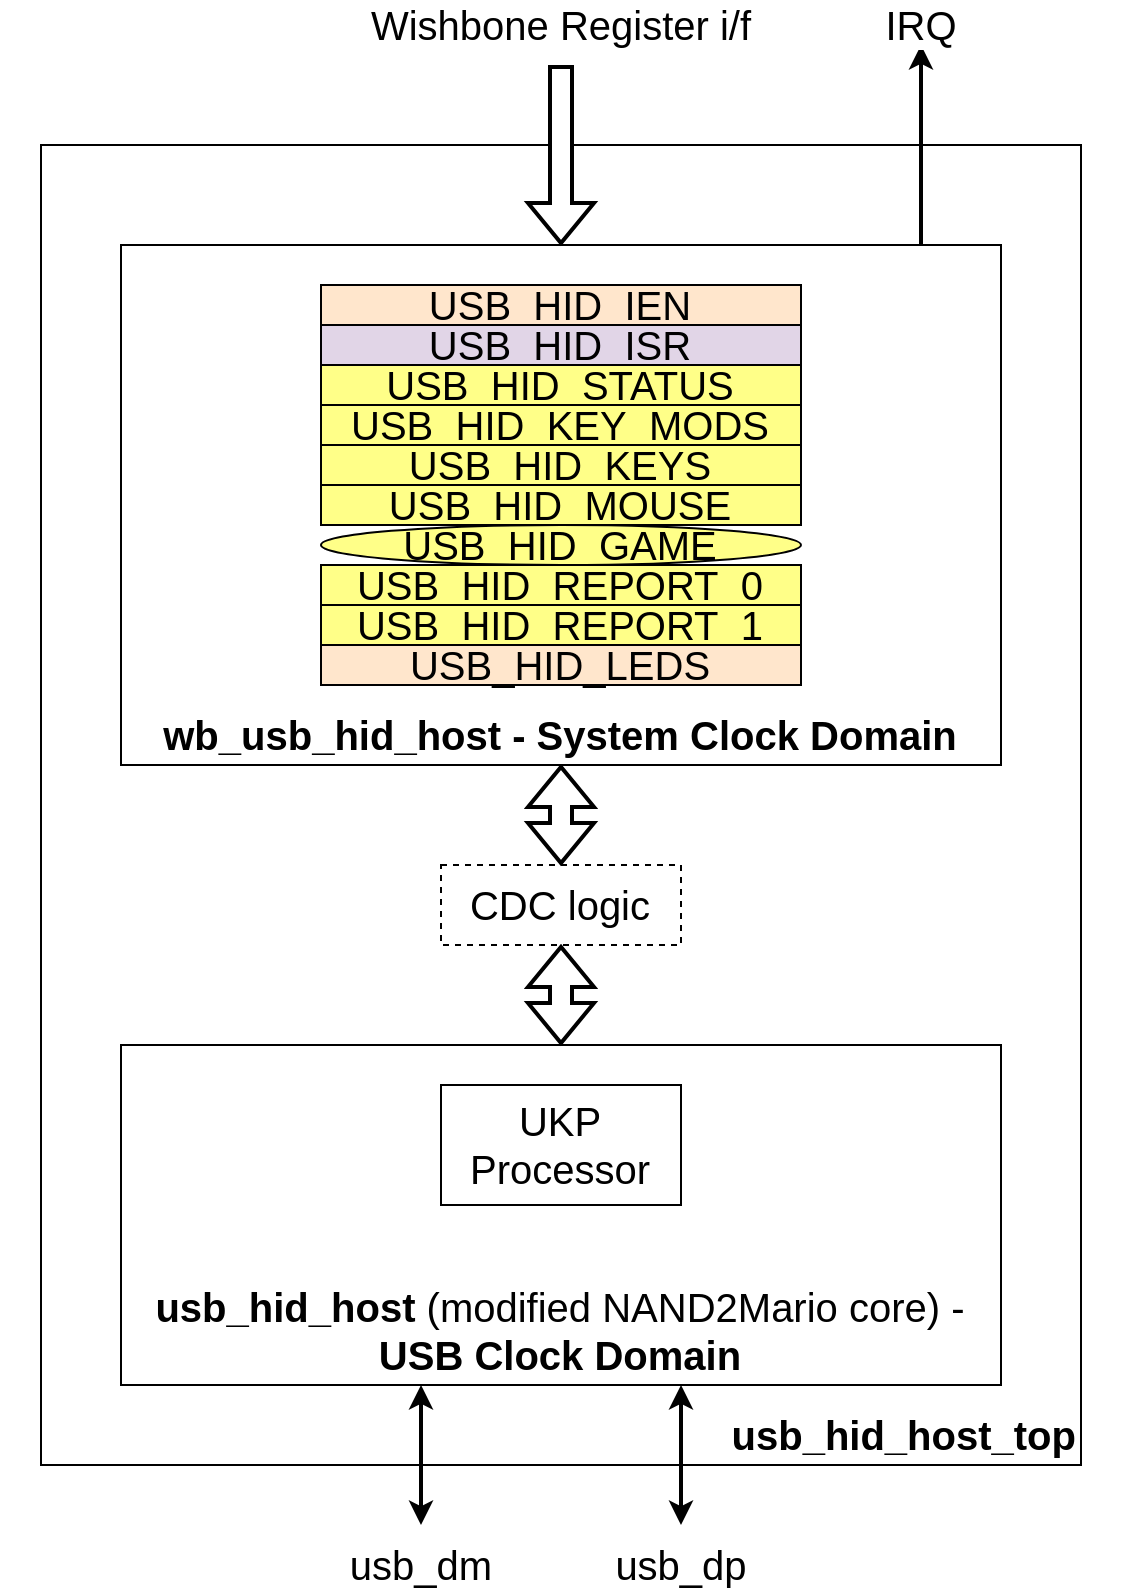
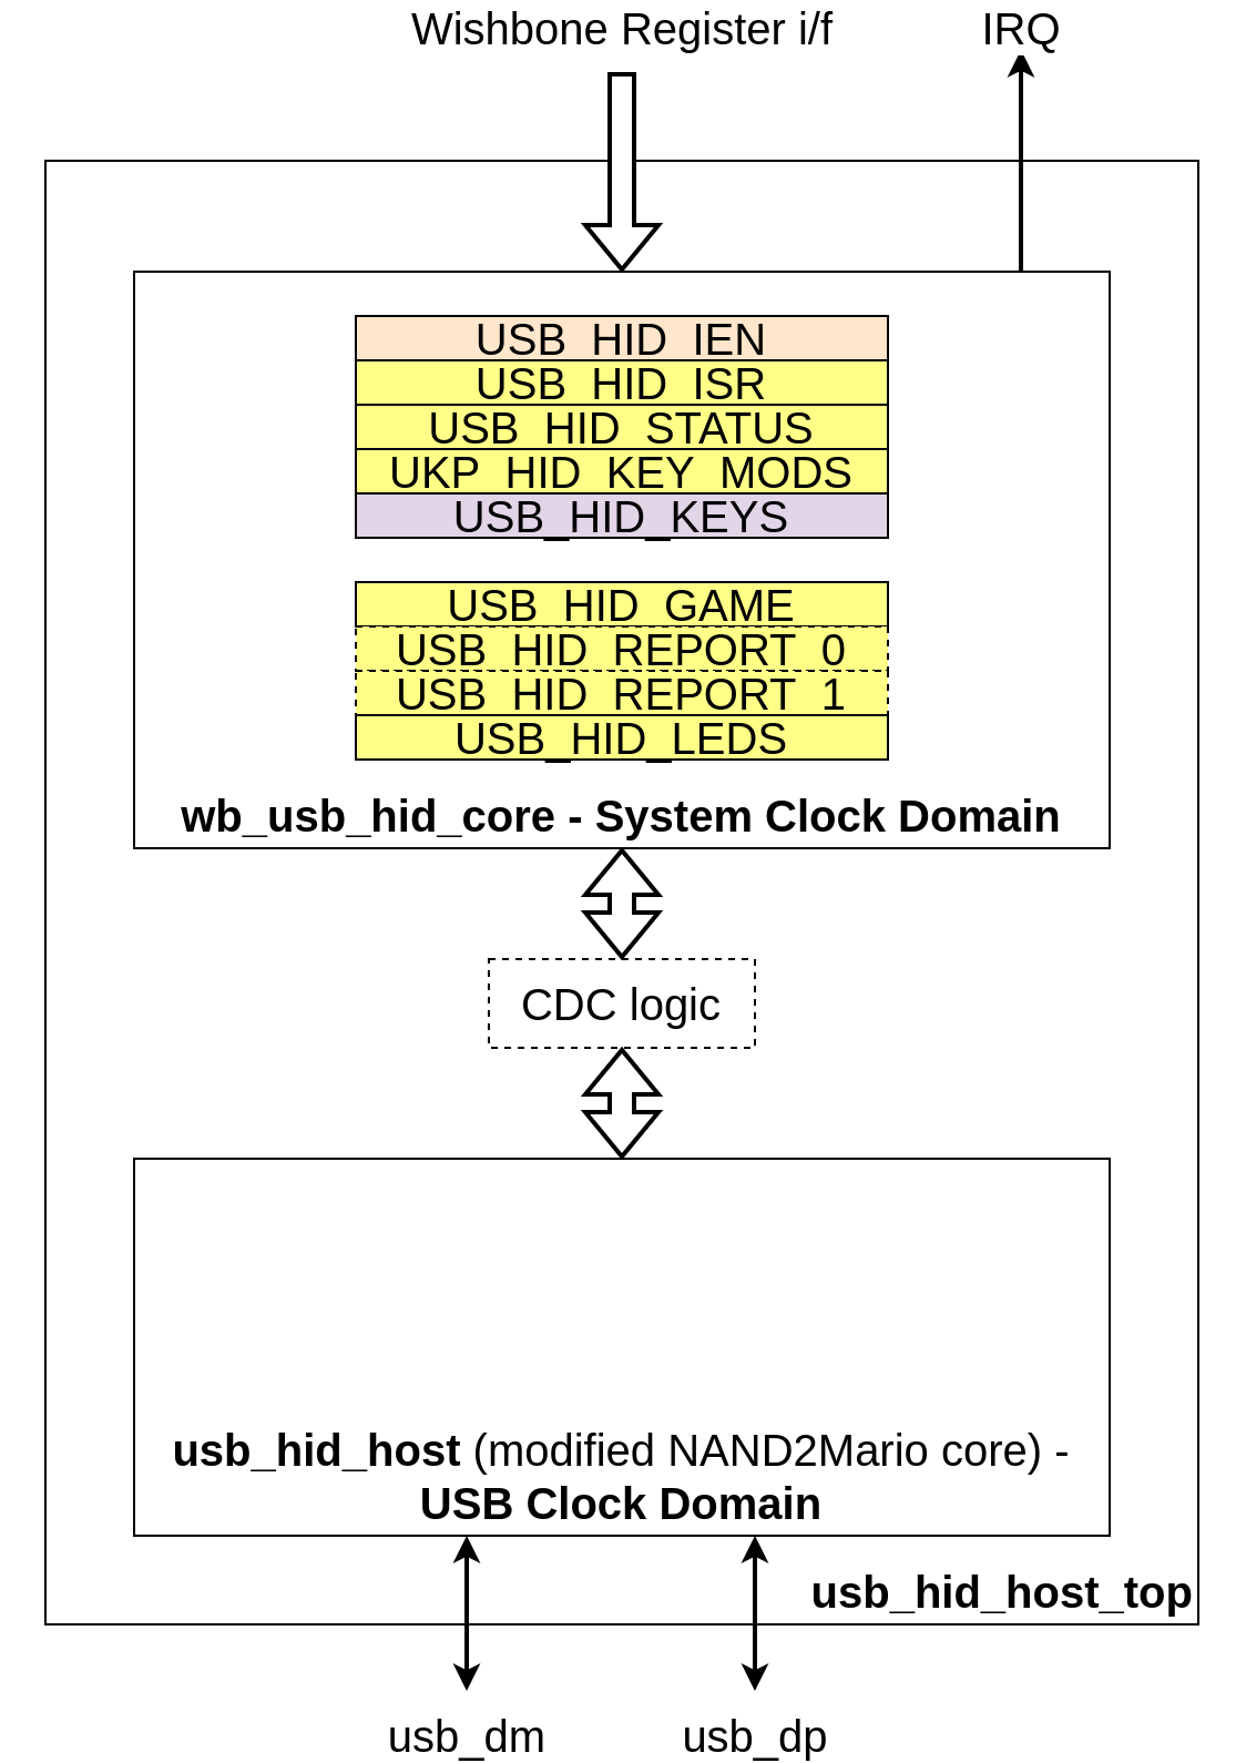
  <mxCell id="0" />
  <mxCell id="1" parent="0" />
  <mxCell id="2" value="usb_hid_host_top" style="rounded=0;whiteSpace=wrap;html=1;fontSize=20;strokeWidth=1;verticalAlign=bottom;align=right;fontStyle=1" parent="1" vertex="1"><mxGeometry x="20" width="520" height="660" as="geometry" y="70" /></mxCell>
- <mxCell id="3" value="wb_usb_hid_host - System Clock Domain" style="rounded=0;whiteSpace=wrap;html=1;fontSize=20;strokeWidth=1;verticalAlign=bottom;align=center;fontStyle=1" parent="1" vertex="1"><mxGeometry x="60" y="120" width="440" height="260" as="geometry" /></mxCell>
+ <mxCell id="3" value="wb_usb_hid_core - System Clock Domain" style="rounded=0;whiteSpace=wrap;html=1;fontSize=20;strokeWidth=1;verticalAlign=bottom;align=center;fontStyle=1" parent="1" vertex="1"><mxGeometry x="60" y="120" width="440" height="260" as="geometry" /></mxCell>
  <mxCell id="4" value="&lt;b&gt;usb_hid_host&amp;nbsp;&lt;/b&gt;(modified NAND2Mario core) -&lt;br&gt;&lt;b&gt;USB Clock Domain&lt;/b&gt;" style="rounded=0;whiteSpace=wrap;html=1;fontSize=20;strokeWidth=1;verticalAlign=bottom;" parent="1" vertex="1"><mxGeometry x="60" y="520" width="440" height="170" as="geometry" /></mxCell>
  <mxCell id="5" value="CDC logic" style="rounded=0;whiteSpace=wrap;html=1;fontSize=20;strokeWidth=1;dashed=1;" parent="1" vertex="1"><mxGeometry x="220" y="430" width="120" height="40" as="geometry" /></mxCell>
  <mxCell id="6" value="" style="shape=flexArrow;endArrow=classic;startArrow=classic;html=1;rounded=0;fontSize=20;strokeWidth=2;" parent="1" source="5" target="3" edge="1"><mxGeometry width="100" height="100" relative="1" as="geometry"><mxPoint x="10" y="570" as="sourcePoint" /><mxPoint x="110" y="470" as="targetPoint" /></mxGeometry></mxCell>
  <mxCell id="7" value="" style="shape=flexArrow;endArrow=classic;startArrow=classic;html=1;rounded=0;fontSize=20;strokeWidth=2;" parent="1" source="4" target="5" edge="1"><mxGeometry width="100" height="100" relative="1" as="geometry"><mxPoint x="10" y="630" as="sourcePoint" /><mxPoint x="110" y="530" as="targetPoint" /></mxGeometry></mxCell>
  <mxCell id="8" value="Wishbone Register i/f" style="shape=flexArrow;endArrow=classic;html=1;rounded=0;fontSize=20;strokeWidth=2;fillColor=default;" parent="1" target="3" edge="1"><mxGeometry x="-1" y="-20" width="50" height="50" relative="1" as="geometry"><mxPoint x="280" y="30" as="sourcePoint" /><mxPoint x="290" y="110" as="targetPoint" /><mxPoint x="20" y="-20" as="offset" /></mxGeometry></mxCell>
  <mxCell id="9" value="USB_HID_IEN" style="rounded=0;whiteSpace=wrap;html=1;fontSize=20;strokeColor=#000000;strokeWidth=1;fillColor=#ffe6cc;" parent="1" vertex="1"><mxGeometry x="160" y="140" width="240" height="20" as="geometry" /></mxCell>
- <mxCell id="10" value="USB_HID_ISR" style="rounded=0;whiteSpace=wrap;html=1;fontSize=20;strokeColor=#000000;strokeWidth=1;fillColor=#e1d5e7;" parent="1" vertex="1"><mxGeometry x="160" y="160" width="240" height="20" as="geometry" /></mxCell>
+ <mxCell id="10" value="USB_HID_ISR" style="rounded=0;whiteSpace=wrap;html=1;fontSize=20;strokeColor=#000000;strokeWidth=1;fillColor=#FFFF88;" parent="1" vertex="1"><mxGeometry x="160" y="160" width="240" height="20" as="geometry" /></mxCell>
  <mxCell id="11" value="USB_HID_STATUS" style="rounded=0;whiteSpace=wrap;html=1;fontSize=20;strokeColor=#000000;strokeWidth=1;fillColor=#FFFF88;" parent="1" vertex="1"><mxGeometry x="160" y="180" width="240" height="20" as="geometry" /></mxCell>
- <mxCell id="12" value="USB_HID_KEY_MODS" style="rounded=0;whiteSpace=wrap;html=1;fontSize=20;strokeColor=#000000;strokeWidth=1;fillColor=#FFFF88;" parent="1" vertex="1"><mxGeometry x="160" y="200" width="240" height="20" as="geometry" /></mxCell>
- <mxCell id="13" value="USB_HID_KEYS" style="rounded=0;whiteSpace=wrap;html=1;fontSize=20;strokeColor=#000000;strokeWidth=1;fillColor=#FFFF88;" parent="1" vertex="1"><mxGeometry x="160" y="220" width="240" height="20" as="geometry" /></mxCell>
- <mxCell id="14" value="USB_HID_MOUSE" style="rounded=0;whiteSpace=wrap;html=1;fontSize=20;strokeColor=#000000;strokeWidth=1;fillColor=#FFFF88;" parent="1" vertex="1"><mxGeometry x="160" y="240" width="240" height="20" as="geometry" /></mxCell>
- <mxCell id="15" value="USB_HID_GAME" style="ellipse;whiteSpace=wrap;html=1;fontSize=20;strokeColor=#000000;strokeWidth=1;fillColor=#FFFF88;" parent="1" vertex="1"><mxGeometry x="160" y="260" width="240" height="20" as="geometry" /></mxCell>
- <mxCell id="16" value="USB_HID_REPORT_0" style="rounded=0;whiteSpace=wrap;html=1;fontSize=20;strokeColor=#000000;strokeWidth=1;fillColor=#FFFF88;" parent="1" vertex="1"><mxGeometry x="160" y="280" width="240" height="20" as="geometry" /></mxCell>
- <mxCell id="17" value="USB_HID_REPORT_1" style="rounded=0;whiteSpace=wrap;html=1;fontSize=20;strokeColor=#000000;strokeWidth=1;fillColor=#FFFF88;" parent="1" vertex="1"><mxGeometry x="160" y="300" width="240" height="20" as="geometry" /></mxCell>
- <mxCell id="18" value="USB_HID_LEDS" style="rounded=0;whiteSpace=wrap;html=1;fontSize=20;strokeColor=#000000;strokeWidth=1;fillColor=#ffe6cc;" parent="1" vertex="1"><mxGeometry x="160" y="320" width="240" height="20" as="geometry" /></mxCell>
+ <mxCell id="12" value="UKP_HID_KEY_MODS" style="rounded=0;whiteSpace=wrap;html=1;fontSize=20;strokeColor=#000000;strokeWidth=1;fillColor=#FFFF88;" parent="1" vertex="1"><mxGeometry x="160" y="200" width="240" height="20" as="geometry" /></mxCell>
+ <mxCell id="13" value="USB_HID_KEYS" style="rounded=0;whiteSpace=wrap;html=1;fontSize=20;strokeColor=#000000;strokeWidth=1;fillColor=#e1d5e7;" parent="1" vertex="1"><mxGeometry x="160" y="220" width="240" height="20" as="geometry" /></mxCell>
+ <mxCell id="15" value="USB_HID_GAME" style="rounded=0;whiteSpace=wrap;html=1;fontSize=20;strokeColor=#000000;strokeWidth=1;fillColor=#FFFF88;" parent="1" vertex="1"><mxGeometry x="160" y="260" width="240" height="20" as="geometry" /></mxCell>
+ <mxCell id="16" value="USB_HID_REPORT_0" style="rounded=0;whiteSpace=wrap;html=1;fontSize=20;strokeColor=#000000;strokeWidth=1;fillColor=#FFFF88;dashed=1;" parent="1" vertex="1"><mxGeometry x="160" y="280" width="240" height="20" as="geometry" /></mxCell>
+ <mxCell id="17" value="USB_HID_REPORT_1" style="rounded=0;whiteSpace=wrap;html=1;fontSize=20;strokeColor=#000000;strokeWidth=1;fillColor=#FFFF88;dashed=1;" parent="1" vertex="1"><mxGeometry x="160" y="300" width="240" height="20" as="geometry" /></mxCell>
+ <mxCell id="18" value="USB_HID_LEDS" style="rounded=0;whiteSpace=wrap;html=1;fontSize=20;strokeColor=#000000;strokeWidth=1;fillColor=#FFFF88;" parent="1" vertex="1"><mxGeometry x="160" y="320" width="240" height="20" as="geometry" /></mxCell>
  <mxCell id="19" value="IRQ" style="endArrow=classic;html=1;rounded=0;fontSize=20;strokeWidth=2;fillColor=default;edgeStyle=orthogonalEdgeStyle;" parent="1" source="3" edge="1"><mxGeometry x="1" y="10" width="50" height="50" relative="1" as="geometry"><mxPoint x="440" y="-110" as="sourcePoint" /><mxPoint x="460" y="20" as="targetPoint" /><Array as="points"><mxPoint x="460" y="40" /><mxPoint x="460" y="40" /></Array><mxPoint x="10" y="-10" as="offset" /></mxGeometry></mxCell>
  <mxCell id="20" value="usb_dm" style="endArrow=classic;startArrow=classic;html=1;rounded=0;fontSize=20;strokeWidth=2;fillColor=default;edgeStyle=orthogonalEdgeStyle;" parent="1" target="4" edge="1"><mxGeometry x="-1" y="-20" width="50" height="50" relative="1" as="geometry"><mxPoint x="210" y="760" as="sourcePoint" /><mxPoint x="260" y="630" as="targetPoint" /><Array as="points"><mxPoint x="210" y="610" /><mxPoint x="210" y="610" /></Array><mxPoint x="-20" y="20" as="offset" /></mxGeometry></mxCell>
- <mxCell id="21" value="UKP&lt;br&gt;Processor" style="rounded=0;whiteSpace=wrap;html=1;fontSize=20;strokeWidth=1;" parent="1" vertex="1"><mxGeometry x="220" y="540" width="120" height="60" as="geometry" /></mxCell>
  <mxCell id="22" value="usb_dp" style="endArrow=classic;startArrow=classic;html=1;rounded=0;fontSize=20;strokeWidth=2;fillColor=default;edgeStyle=orthogonalEdgeStyle;" parent="1" target="4" edge="1"><mxGeometry x="-1" y="-20" width="50" height="50" relative="1" as="geometry"><mxPoint x="340" y="760" as="sourcePoint" /><mxPoint x="390" y="800" as="targetPoint" /><Array as="points"><mxPoint x="340" y="710" /><mxPoint x="340" y="710" /></Array><mxPoint x="-20" y="20" as="offset" /></mxGeometry></mxCell>
